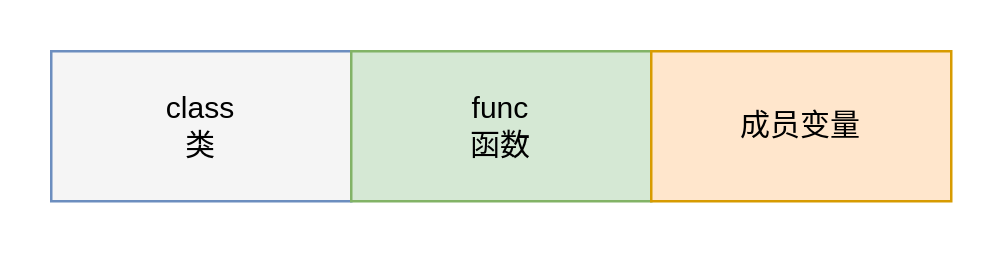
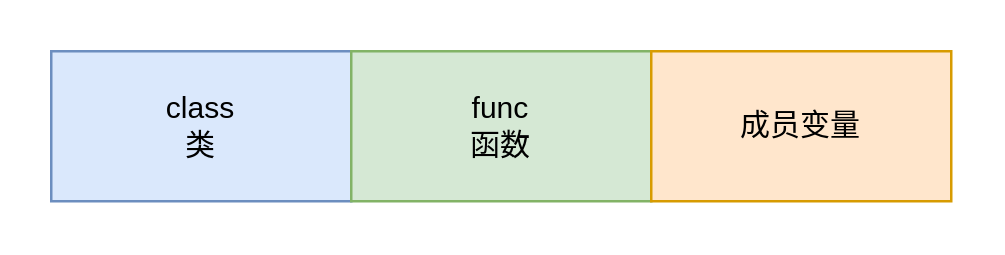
  <mxCell id="0" />
  <mxCell id="1" parent="0" />
- <mxCell id="2" value="class&lt;br&gt;类" style="rounded=0;whiteSpace=wrap;html=1;fillColor=#f5f5f5;strokeColor=#6c8ebf;" vertex="1" parent="1"><mxGeometry x="20" y="20" width="120" height="60" as="geometry" /></mxCell>
+ <mxCell id="2" value="class&lt;br&gt;类" style="rounded=0;whiteSpace=wrap;html=1;fillColor=#dae8fc;strokeColor=#6c8ebf;" vertex="1" parent="1"><mxGeometry x="20" y="20" width="120" height="60" as="geometry" /></mxCell>
  <mxCell id="3" value="func&lt;br&gt;函数" style="rounded=0;whiteSpace=wrap;html=1;fillColor=#d5e8d4;strokeColor=#82b366;" vertex="1" parent="1"><mxGeometry x="140" y="20" width="120" height="60" as="geometry" /></mxCell>
  <mxCell id="4" value="成员变量" style="rounded=0;whiteSpace=wrap;html=1;fillColor=#ffe6cc;strokeColor=#d79b00;" vertex="1" parent="1"><mxGeometry x="260" y="20" width="120" height="60" as="geometry" /></mxCell>
